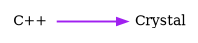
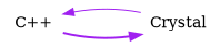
  digraph {
    nodesep=1
    node [shape=none]
    edge [color=purple]
    n1 [label="C++"]
    n2 [label=Crystal]
    subgraph sub_1 {
      rank=same
      n1
      n2
    }
    n1 -> n2 [style=bold]
+   n2 -> n1 [style=solid]
  }
